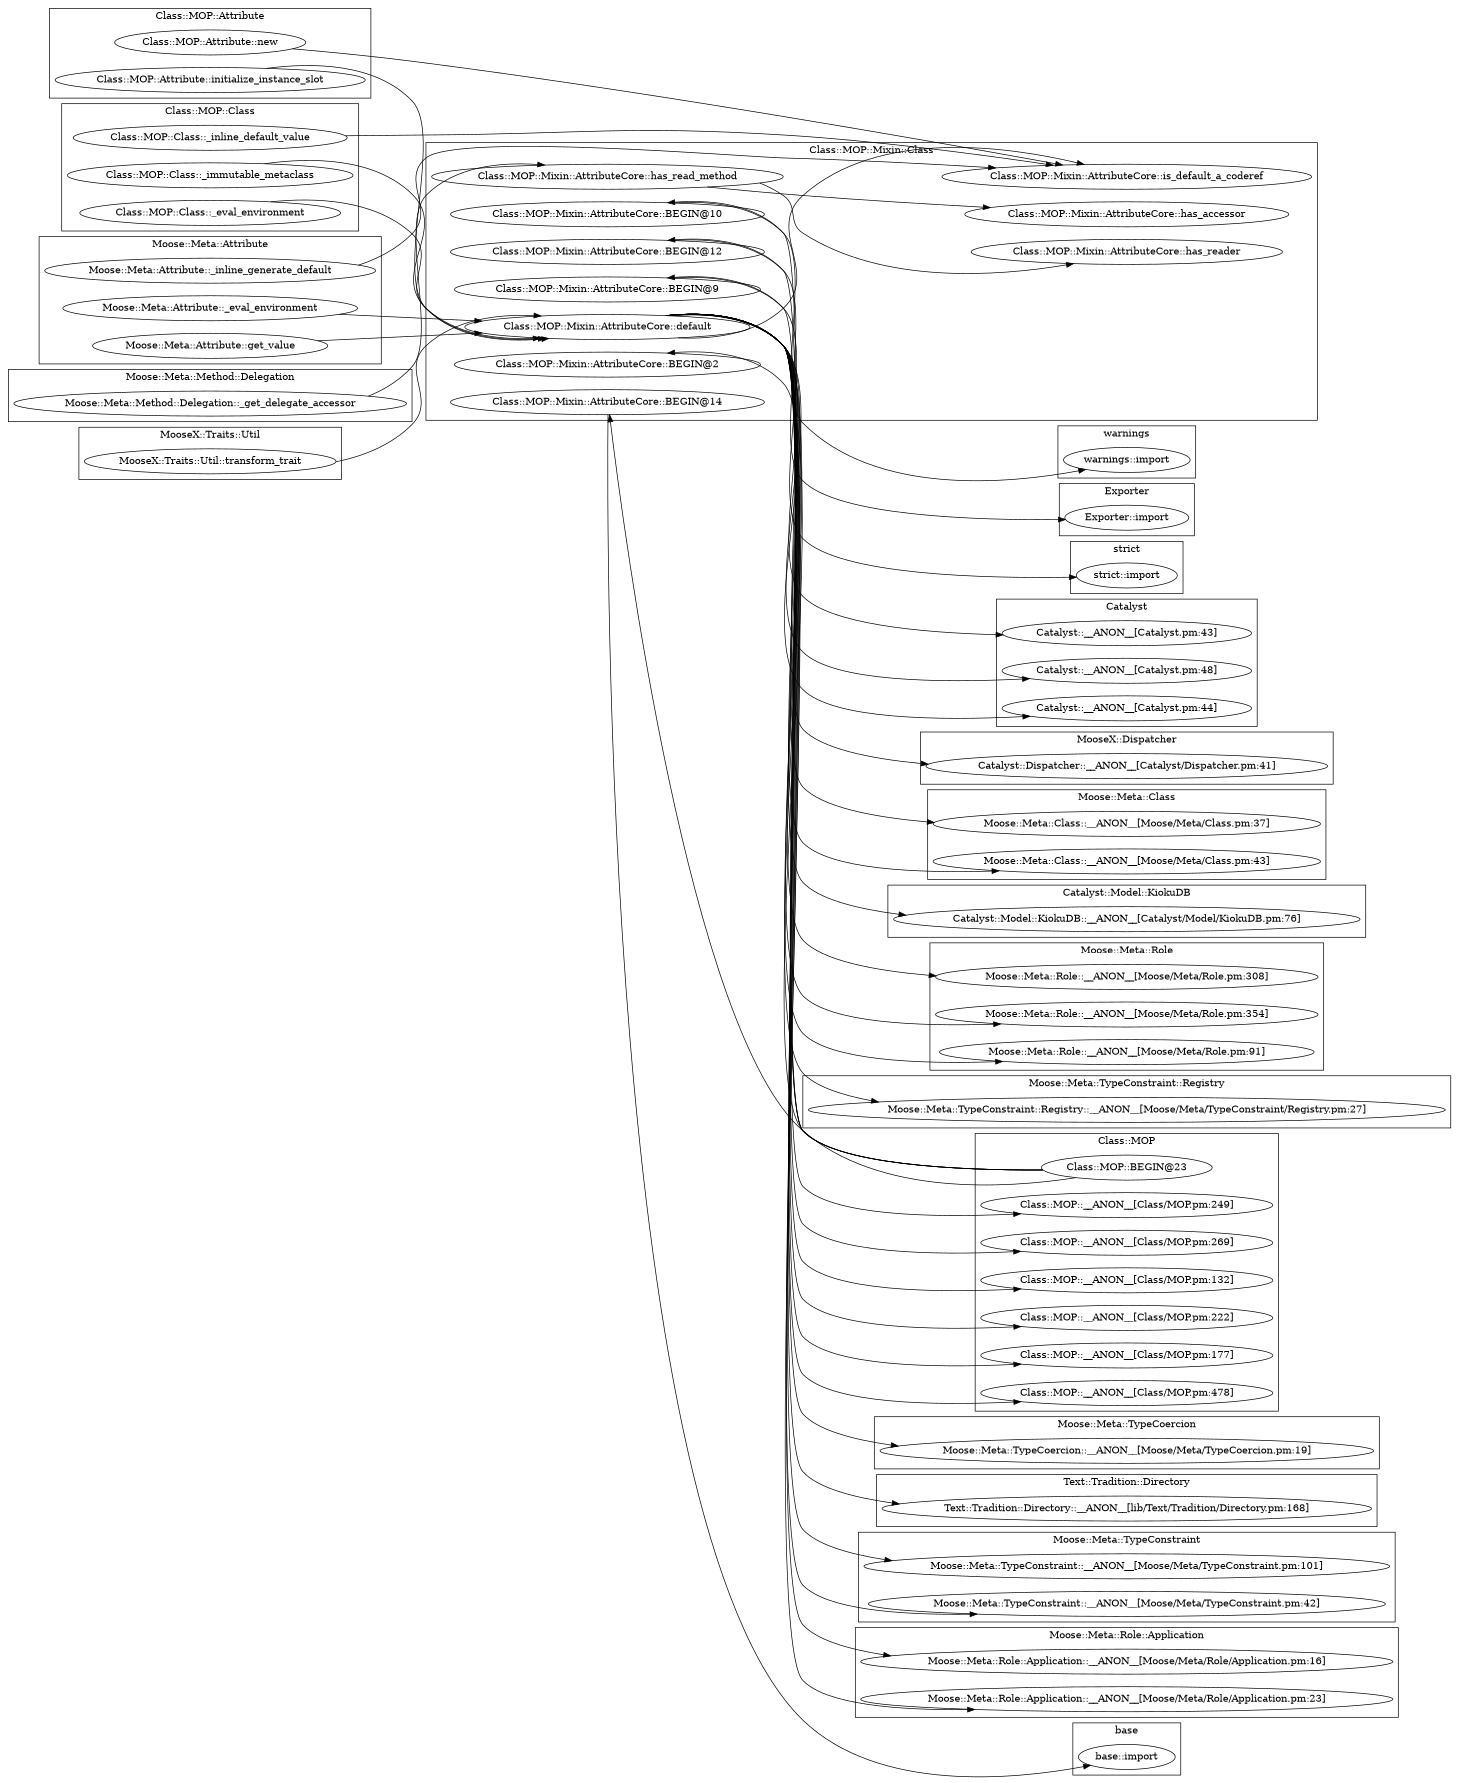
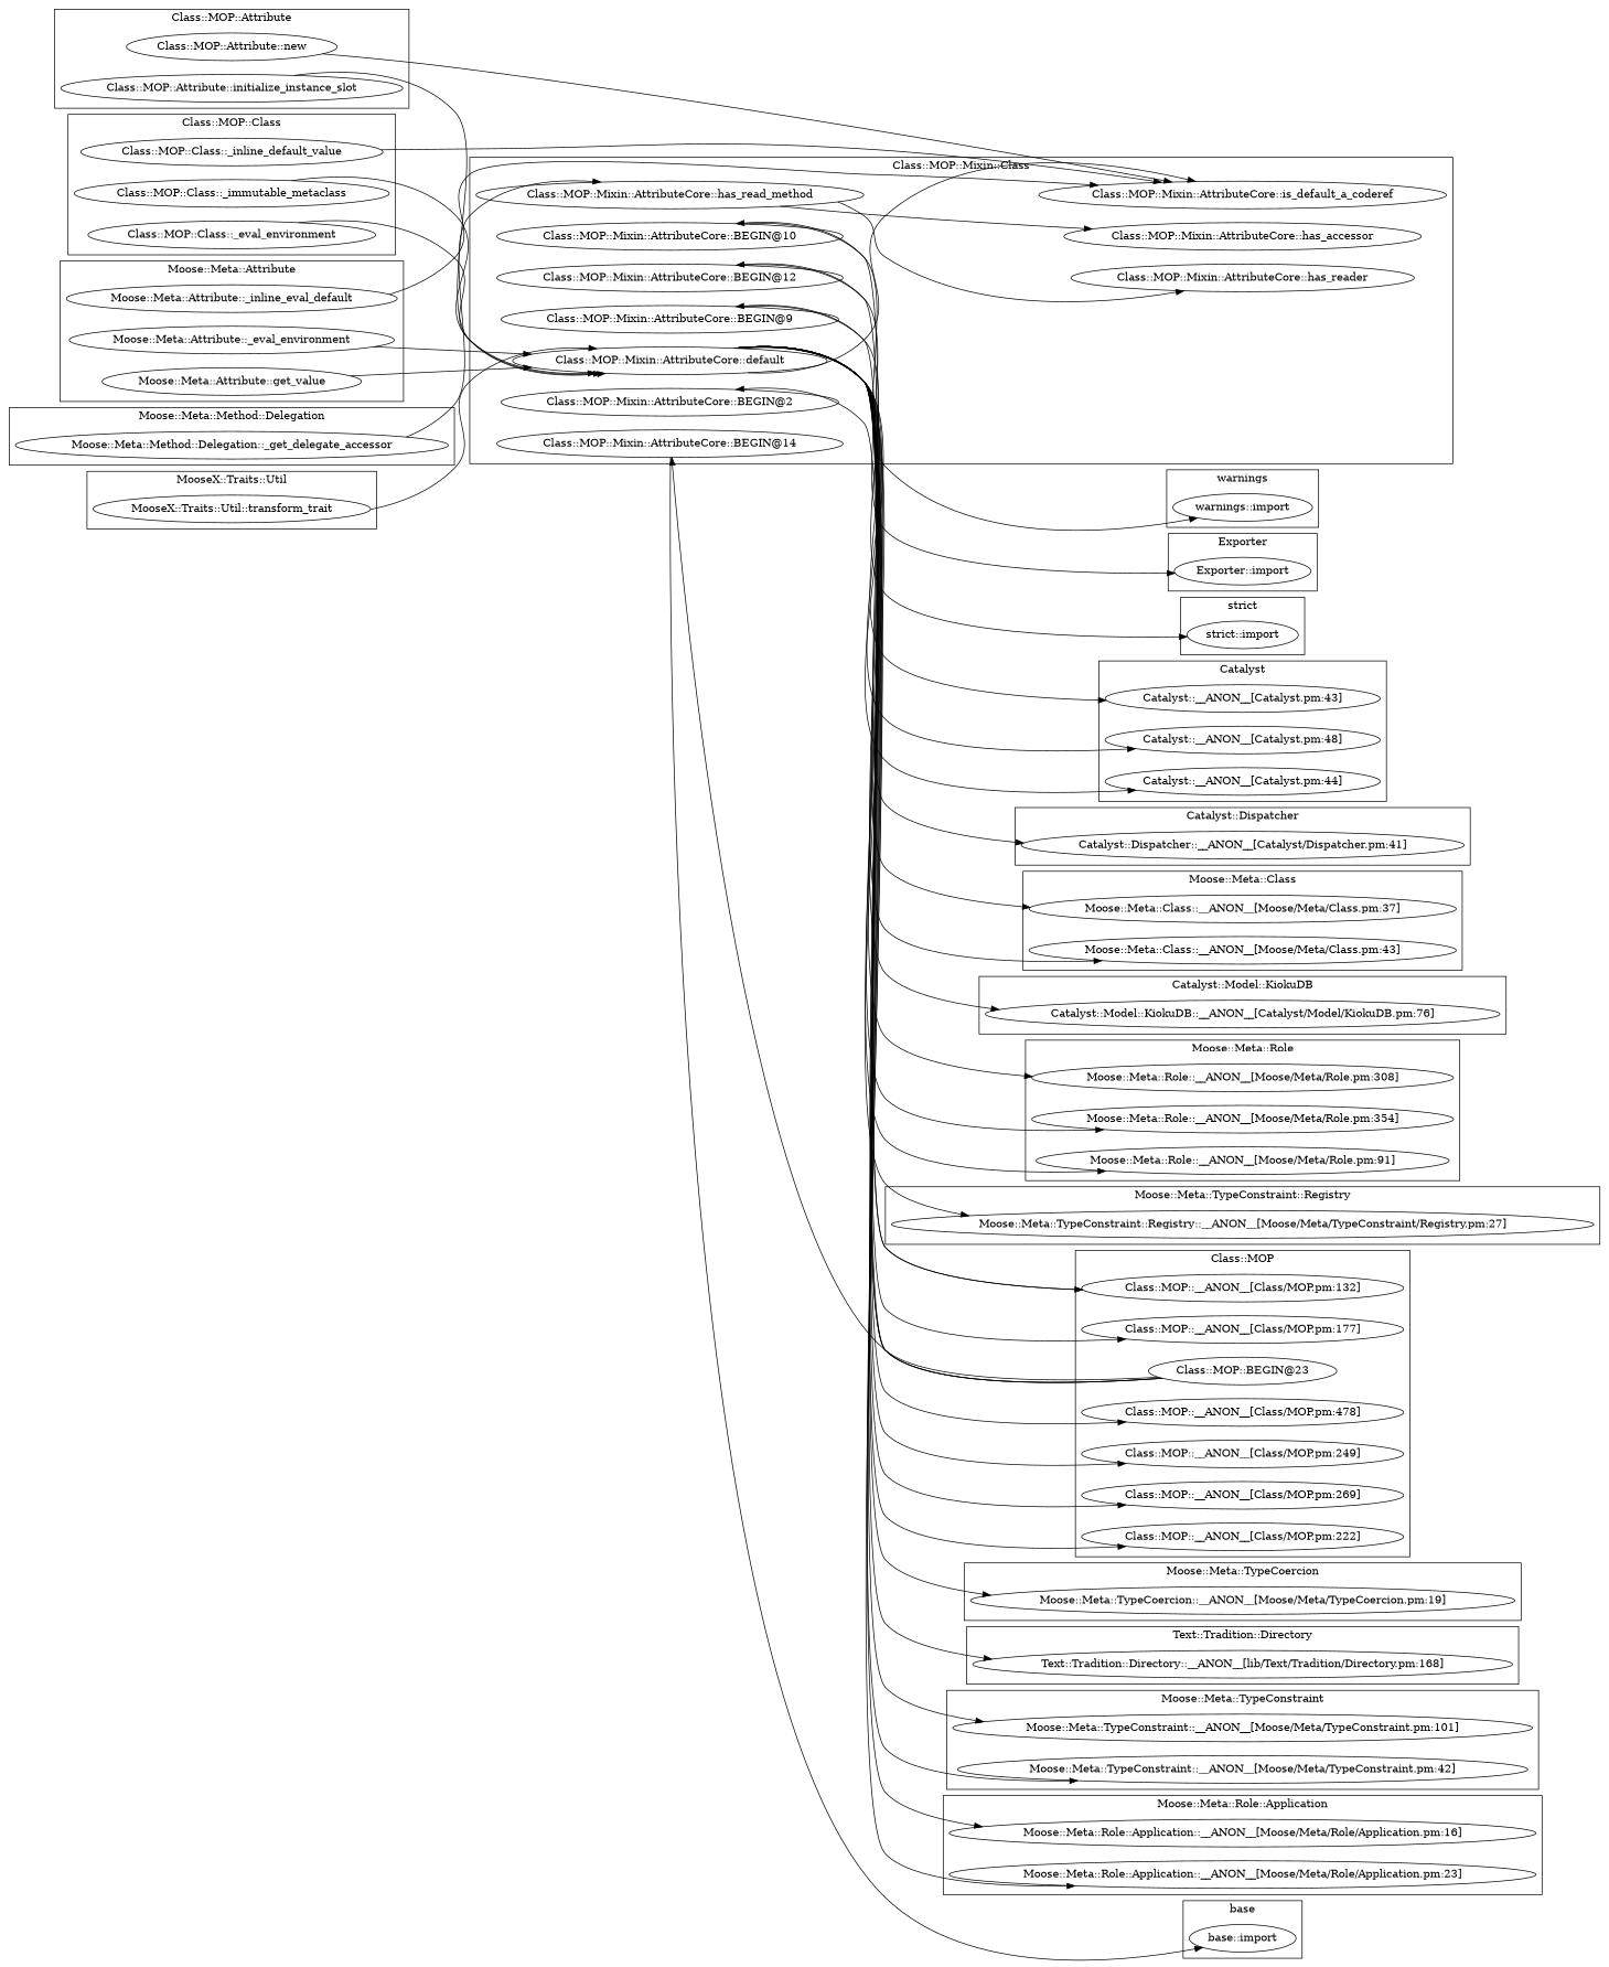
  digraph {
    rankdir=LR
    "Catalyst::__ANON__[Catalyst.pm:44]"
    "Catalyst::__ANON__[Catalyst.pm:43]"
    "Catalyst::__ANON__[Catalyst.pm:48]"
    "Catalyst::Dispatcher::__ANON__[Catalyst/Dispatcher.pm:41]"
    "Moose::Meta::Class::__ANON__[Moose/Meta/Class.pm:37]"
    "Moose::Meta::Class::__ANON__[Moose/Meta/Class.pm:43]"
    "Catalyst::Model::KiokuDB::__ANON__[Catalyst/Model/KiokuDB.pm:76]"
    "warnings::import"
    "Moose::Meta::Role::__ANON__[Moose/Meta/Role.pm:91]"
    "Moose::Meta::Role::__ANON__[Moose/Meta/Role.pm:308]"
    "Moose::Meta::Role::__ANON__[Moose/Meta/Role.pm:354]"
    "MooseX::Traits::Util::transform_trait"
    "Class::MOP::Class::_immutable_metaclass"
    "Class::MOP::Class::_eval_environment"
    "Class::MOP::Class::_inline_default_value"
    "Class::MOP::Mixin::AttributeCore::default"
    "Class::MOP::Mixin::AttributeCore::BEGIN@14"
    "Class::MOP::Mixin::AttributeCore::BEGIN@10"
    "Class::MOP::Mixin::AttributeCore::has_accessor"
    "Class::MOP::Mixin::AttributeCore::BEGIN@12"
    "Class::MOP::Mixin::AttributeCore::BEGIN@2"
    "Class::MOP::Mixin::AttributeCore::BEGIN@9"
    "Class::MOP::Mixin::AttributeCore::has_read_method"
    "Class::MOP::Mixin::AttributeCore::has_reader"
    "Class::MOP::Mixin::AttributeCore::is_default_a_coderef"
    "Moose::Meta::TypeConstraint::Registry::__ANON__[Moose/Meta/TypeConstraint/Registry.pm:27]"
    "Class::MOP::__ANON__[Class/MOP.pm:177]"
    "Class::MOP::__ANON__[Class/MOP.pm:478]"
    "Class::MOP::BEGIN@23"
    "Class::MOP::__ANON__[Class/MOP.pm:269]"
    "Class::MOP::__ANON__[Class/MOP.pm:132]"
    "Class::MOP::__ANON__[Class/MOP.pm:222]"
    "Class::MOP::__ANON__[Class/MOP.pm:249]"
    "base::import"
    "Exporter::import"
    "Moose::Meta::Attribute::_eval_environment"
-   "Moose::Meta::Attribute::_inline_generate_default"
+   "Moose::Meta::Attribute::_inline_generate_default" [label="Moose::Meta::Attribute::_inline_eval_default"]
    "Moose::Meta::Attribute::get_value"
    "Moose::Meta::TypeCoercion::__ANON__[Moose/Meta/TypeCoercion.pm:19]"
    "Text::Tradition::Directory::__ANON__[lib/Text/Tradition/Directory.pm:168]"
    "Class::MOP::Attribute::initialize_instance_slot"
    "Class::MOP::Attribute::new"
    "Moose::Meta::TypeConstraint::__ANON__[Moose/Meta/TypeConstraint.pm:101]"
    "Moose::Meta::TypeConstraint::__ANON__[Moose/Meta/TypeConstraint.pm:42]"
    "strict::import"
    "Moose::Meta::Method::Delegation::_get_delegate_accessor"
    "Moose::Meta::Role::Application::__ANON__[Moose/Meta/Role/Application.pm:16]"
    "Moose::Meta::Role::Application::__ANON__[Moose/Meta/Role/Application.pm:23]"
    subgraph cluster_1 {
      label=Catalyst
      "Catalyst::__ANON__[Catalyst.pm:44]"
      "Catalyst::__ANON__[Catalyst.pm:43]"
      "Catalyst::__ANON__[Catalyst.pm:48]"
    }
    subgraph cluster_2 {
-     label="MooseX::Dispatcher"
+     label="Catalyst::Dispatcher"
      "Catalyst::Dispatcher::__ANON__[Catalyst/Dispatcher.pm:41]"
    }
    subgraph cluster_3 {
      label="Moose::Meta::Class"
      "Moose::Meta::Class::__ANON__[Moose/Meta/Class.pm:37]"
      "Moose::Meta::Class::__ANON__[Moose/Meta/Class.pm:43]"
    }
    subgraph cluster_4 {
      label="Catalyst::Model::KiokuDB"
      "Catalyst::Model::KiokuDB::__ANON__[Catalyst/Model/KiokuDB.pm:76]"
    }
    subgraph cluster_5 {
      label=warnings
      "warnings::import"
    }
    subgraph cluster_6 {
      label="Moose::Meta::Role"
      "Moose::Meta::Role::__ANON__[Moose/Meta/Role.pm:91]"
      "Moose::Meta::Role::__ANON__[Moose/Meta/Role.pm:308]"
      "Moose::Meta::Role::__ANON__[Moose/Meta/Role.pm:354]"
    }
    subgraph cluster_7 {
      label="MooseX::Traits::Util"
      "MooseX::Traits::Util::transform_trait"
    }
    subgraph cluster_8 {
      label="Class::MOP::Class"
      "Class::MOP::Class::_immutable_metaclass"
      "Class::MOP::Class::_eval_environment"
      "Class::MOP::Class::_inline_default_value"
    }
    subgraph cluster_9 {
      label="Class::MOP::Mixin::Class"
      "Class::MOP::Mixin::AttributeCore::default"
      "Class::MOP::Mixin::AttributeCore::BEGIN@14"
      "Class::MOP::Mixin::AttributeCore::BEGIN@10"
      "Class::MOP::Mixin::AttributeCore::has_accessor"
      "Class::MOP::Mixin::AttributeCore::BEGIN@12"
      "Class::MOP::Mixin::AttributeCore::BEGIN@2"
      "Class::MOP::Mixin::AttributeCore::BEGIN@9"
      "Class::MOP::Mixin::AttributeCore::has_read_method"
      "Class::MOP::Mixin::AttributeCore::has_reader"
      "Class::MOP::Mixin::AttributeCore::is_default_a_coderef"
    }
    subgraph cluster_10 {
      label="Moose::Meta::TypeConstraint::Registry"
      "Moose::Meta::TypeConstraint::Registry::__ANON__[Moose/Meta/TypeConstraint/Registry.pm:27]"
    }
    subgraph cluster_11 {
      label="Class::MOP"
      "Class::MOP::__ANON__[Class/MOP.pm:177]"
      "Class::MOP::__ANON__[Class/MOP.pm:478]"
      "Class::MOP::BEGIN@23"
      "Class::MOP::__ANON__[Class/MOP.pm:269]"
      "Class::MOP::__ANON__[Class/MOP.pm:132]"
      "Class::MOP::__ANON__[Class/MOP.pm:222]"
      "Class::MOP::__ANON__[Class/MOP.pm:249]"
    }
    subgraph cluster_12 {
      label=base
      "base::import"
    }
    subgraph cluster_13 {
      label=Exporter
      "Exporter::import"
    }
    subgraph cluster_14 {
      label="Moose::Meta::Attribute"
      "Moose::Meta::Attribute::_eval_environment"
      "Moose::Meta::Attribute::_inline_generate_default"
      "Moose::Meta::Attribute::get_value"
    }
    subgraph cluster_15 {
      label="Moose::Meta::TypeCoercion"
      "Moose::Meta::TypeCoercion::__ANON__[Moose/Meta/TypeCoercion.pm:19]"
    }
    subgraph cluster_16 {
      label="Text::Tradition::Directory"
      "Text::Tradition::Directory::__ANON__[lib/Text/Tradition/Directory.pm:168]"
    }
    subgraph cluster_17 {
      label="Class::MOP::Attribute"
      "Class::MOP::Attribute::initialize_instance_slot"
      "Class::MOP::Attribute::new"
    }
    subgraph cluster_18 {
      label="Moose::Meta::TypeConstraint"
      "Moose::Meta::TypeConstraint::__ANON__[Moose/Meta/TypeConstraint.pm:101]"
      "Moose::Meta::TypeConstraint::__ANON__[Moose/Meta/TypeConstraint.pm:42]"
    }
    subgraph cluster_19 {
      label="strict"
      "strict::import"
    }
    subgraph cluster_20 {
      label="Moose::Meta::Method::Delegation"
      "Moose::Meta::Method::Delegation::_get_delegate_accessor"
    }
    subgraph cluster_21 {
      label="Moose::Meta::Role::Application"
      "Moose::Meta::Role::Application::__ANON__[Moose/Meta/Role/Application.pm:16]"
      "Moose::Meta::Role::Application::__ANON__[Moose/Meta/Role/Application.pm:23]"
    }
    "MooseX::Traits::Util::transform_trait" -> "Class::MOP::Mixin::AttributeCore::default"
    "Class::MOP::Class::_immutable_metaclass" -> "Class::MOP::Mixin::AttributeCore::default"
    "Class::MOP::Class::_eval_environment" -> "Class::MOP::Mixin::AttributeCore::default"
    "Class::MOP::Class::_inline_default_value" -> "Class::MOP::Mixin::AttributeCore::is_default_a_coderef"
    "Class::MOP::Mixin::AttributeCore::default" -> "Catalyst::__ANON__[Catalyst.pm:44]"
    "Class::MOP::Mixin::AttributeCore::default" -> "Catalyst::__ANON__[Catalyst.pm:43]"
    "Class::MOP::Mixin::AttributeCore::default" -> "Catalyst::__ANON__[Catalyst.pm:48]"
    "Class::MOP::Mixin::AttributeCore::default" -> "Catalyst::Dispatcher::__ANON__[Catalyst/Dispatcher.pm:41]"
    "Class::MOP::Mixin::AttributeCore::default" -> "Moose::Meta::Class::__ANON__[Moose/Meta/Class.pm:37]"
    "Class::MOP::Mixin::AttributeCore::default" -> "Moose::Meta::Class::__ANON__[Moose/Meta/Class.pm:43]"
    "Class::MOP::Mixin::AttributeCore::default" -> "Catalyst::Model::KiokuDB::__ANON__[Catalyst/Model/KiokuDB.pm:76]"
    "Class::MOP::Mixin::AttributeCore::default" -> "Moose::Meta::Role::__ANON__[Moose/Meta/Role.pm:91]"
    "Class::MOP::Mixin::AttributeCore::default" -> "Moose::Meta::Role::__ANON__[Moose/Meta/Role.pm:308]"
    "Class::MOP::Mixin::AttributeCore::default" -> "Moose::Meta::Role::__ANON__[Moose/Meta/Role.pm:354]"
    "Class::MOP::Mixin::AttributeCore::default" -> "Class::MOP::Mixin::AttributeCore::is_default_a_coderef"
    "Class::MOP::Mixin::AttributeCore::default" -> "Moose::Meta::TypeConstraint::Registry::__ANON__[Moose/Meta/TypeConstraint/Registry.pm:27]"
    "Class::MOP::Mixin::AttributeCore::default" -> "Class::MOP::__ANON__[Class/MOP.pm:177]"
    "Class::MOP::Mixin::AttributeCore::default" -> "Class::MOP::__ANON__[Class/MOP.pm:478]"
    "Class::MOP::Mixin::AttributeCore::default" -> "Class::MOP::__ANON__[Class/MOP.pm:269]"
    "Class::MOP::Mixin::AttributeCore::default" -> "Class::MOP::__ANON__[Class/MOP.pm:132]"
    "Class::MOP::Mixin::AttributeCore::default" -> "Class::MOP::__ANON__[Class/MOP.pm:222]"
    "Class::MOP::Mixin::AttributeCore::default" -> "Class::MOP::__ANON__[Class/MOP.pm:249]"
    "Class::MOP::Mixin::AttributeCore::default" -> "Moose::Meta::TypeCoercion::__ANON__[Moose/Meta/TypeCoercion.pm:19]"
    "Class::MOP::Mixin::AttributeCore::default" -> "Text::Tradition::Directory::__ANON__[lib/Text/Tradition/Directory.pm:168]"
    "Class::MOP::Mixin::AttributeCore::default" -> "Moose::Meta::TypeConstraint::__ANON__[Moose/Meta/TypeConstraint.pm:101]"
    "Class::MOP::Mixin::AttributeCore::default" -> "Moose::Meta::TypeConstraint::__ANON__[Moose/Meta/TypeConstraint.pm:42]"
    "Class::MOP::Mixin::AttributeCore::default" -> "Moose::Meta::Role::Application::__ANON__[Moose/Meta/Role/Application.pm:16]"
    "Class::MOP::Mixin::AttributeCore::default" -> "Moose::Meta::Role::Application::__ANON__[Moose/Meta/Role/Application.pm:23]"
    "Class::MOP::Mixin::AttributeCore::BEGIN@14" -> "base::import"
    "Class::MOP::Mixin::AttributeCore::BEGIN@10" -> "warnings::import"
    "Class::MOP::Mixin::AttributeCore::BEGIN@12" -> "Exporter::import"
    "Class::MOP::Mixin::AttributeCore::BEGIN@9" -> "strict::import"
    "Class::MOP::Mixin::AttributeCore::has_read_method" -> "Class::MOP::Mixin::AttributeCore::has_accessor"
    "Class::MOP::Mixin::AttributeCore::has_read_method" -> "Class::MOP::Mixin::AttributeCore::has_reader"
    "Class::MOP::BEGIN@23" -> "Class::MOP::Mixin::AttributeCore::BEGIN@14"
    "Class::MOP::BEGIN@23" -> "Class::MOP::Mixin::AttributeCore::BEGIN@10"
    "Class::MOP::BEGIN@23" -> "Class::MOP::Mixin::AttributeCore::BEGIN@12"
    "Class::MOP::BEGIN@23" -> "Class::MOP::Mixin::AttributeCore::BEGIN@2"
-   "Class::MOP::BEGIN@23" -> "Class::MOP::Mixin::AttributeCore::BEGIN@9"
+   "Class::MOP::__ANON__[Class/MOP.pm:132]" -> "Class::MOP::Mixin::AttributeCore::BEGIN@9"
    "Moose::Meta::Attribute::_eval_environment" -> "Class::MOP::Mixin::AttributeCore::default"
    "Moose::Meta::Attribute::_inline_generate_default" -> "Class::MOP::Mixin::AttributeCore::is_default_a_coderef"
    "Moose::Meta::Attribute::get_value" -> "Class::MOP::Mixin::AttributeCore::default"
    "Class::MOP::Attribute::initialize_instance_slot" -> "Class::MOP::Mixin::AttributeCore::default"
    "Class::MOP::Attribute::new" -> "Class::MOP::Mixin::AttributeCore::is_default_a_coderef"
    "Moose::Meta::Method::Delegation::_get_delegate_accessor" -> "Class::MOP::Mixin::AttributeCore::has_read_method"
  }
